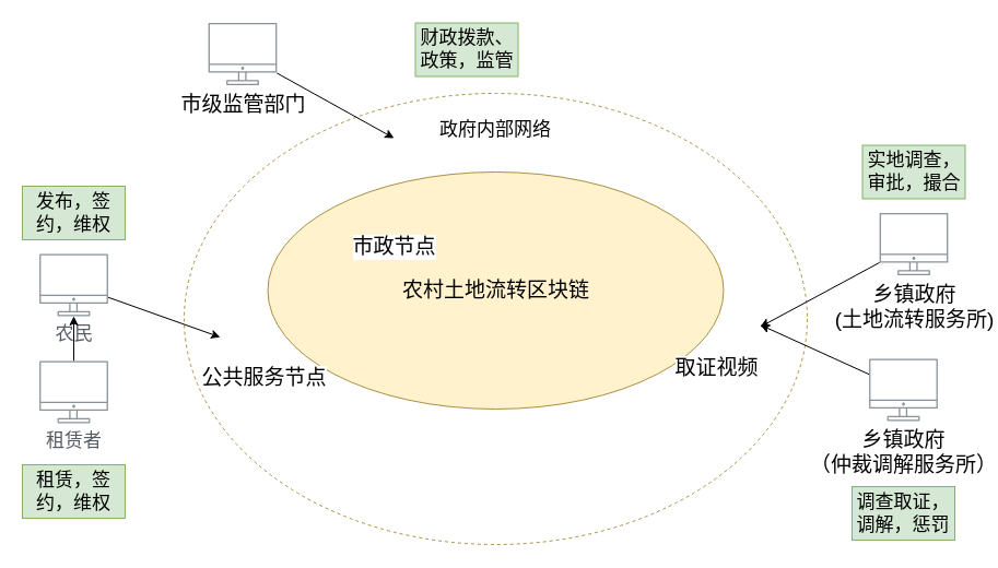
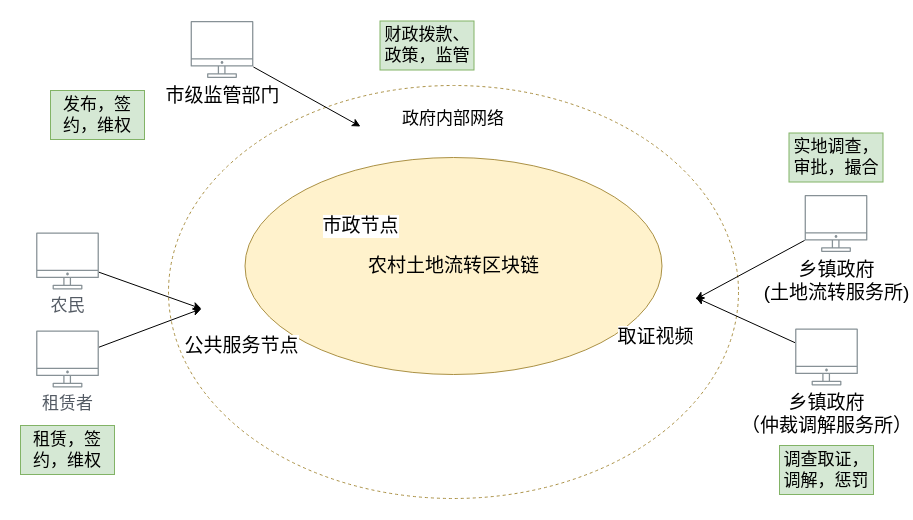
  <mxCell id="0" />
  <mxCell id="1" parent="0" />
  <mxCell id="2" value="政府内部网络&lt;br&gt;&lt;br&gt;&lt;br&gt;&lt;br&gt;&lt;br&gt;&lt;br&gt;&lt;br&gt;&lt;br&gt;&lt;br&gt;&lt;br&gt;&lt;br&gt;&lt;br&gt;&lt;br&gt;&lt;br&gt;&lt;br&gt;&lt;br&gt;&lt;br&gt;&lt;br&gt;" style="ellipse;whiteSpace=wrap;html=1;strokeColor=#AB9145;fontSize=17;dashed=1;" parent="1" vertex="1"><mxGeometry x="168" y="85" width="570" height="413" as="geometry" /></mxCell>
  <mxCell id="3" value="农村土地流转区块链" style="ellipse;whiteSpace=wrap;html=1;fillColor=#fff2cc;strokeColor=#AB9145;fontSize=19;" parent="1" vertex="1"><mxGeometry x="244.5" y="157" width="417" height="217" as="geometry" /></mxCell>
  <mxCell id="4" value="公共服务节点" style="shape=image;html=1;verticalAlign=top;verticalLabelPosition=bottom;labelBackgroundColor=#ffffff;imageAspect=0;aspect=fixed;image=https://cdn0.iconfinder.com/data/icons/blockchain-classic/256/EOS-128.png;strokeColor=#AB9145;fontSize=19;" parent="1" vertex="1"><mxGeometry x="201" y="249" width="79" height="79" as="geometry" /></mxCell>
  <mxCell id="5" value="市政节点" style="shape=image;html=1;verticalAlign=top;verticalLabelPosition=bottom;labelBackgroundColor=#ffffff;imageAspect=0;aspect=fixed;image=https://cdn0.iconfinder.com/data/icons/blockchain-classic/256/EOS-128.png;strokeColor=#AB9145;fontSize=19;" parent="1" vertex="1"><mxGeometry x="319" y="126" width="82" height="82" as="geometry" /></mxCell>
  <mxCell id="6" value="取证视频" style="shape=image;html=1;verticalAlign=top;verticalLabelPosition=bottom;labelBackgroundColor=#ffffff;imageAspect=0;aspect=fixed;image=https://cdn0.iconfinder.com/data/icons/blockchain-classic/256/EOS-128.png;strokeColor=#AB9145;fontSize=19;" parent="1" vertex="1"><mxGeometry x="614" y="238" width="81" height="81" as="geometry" /></mxCell>
  <mxCell id="7" style="edgeStyle=none;rounded=0;orthogonalLoop=1;jettySize=auto;html=1;fontSize=19;entryX=0;entryY=0.75;entryDx=0;entryDy=0;" parent="1" source="8" target="4" edge="1"><mxGeometry relative="1" as="geometry"><mxPoint x="158" y="282.5" as="targetPoint" /></mxGeometry></mxCell>
  <mxCell id="8" value="农民" style="outlineConnect=0;gradientColor=none;fontColor=#545B64;strokeColor=none;fillColor=#879196;dashed=0;verticalLabelPosition=bottom;verticalAlign=top;align=center;html=1;fontSize=17;fontStyle=0;aspect=fixed;shape=mxgraph.aws4.illustration_desktop;pointerEvents=1" parent="1" vertex="1"><mxGeometry x="35.5" y="232" width="63" height="57" as="geometry" /></mxCell>
- <mxCell id="9" style="edgeStyle=none;rounded=0;orthogonalLoop=1;jettySize=auto;html=1;fontSize=19;" parent="1" source="10" target="8" edge="1"><mxGeometry relative="1" as="geometry"><mxPoint x="151" y="312.5" as="targetPoint" /></mxGeometry></mxCell>
+ <mxCell id="9" style="edgeStyle=none;rounded=0;orthogonalLoop=1;jettySize=auto;html=1;fontSize=19;entryX=0;entryY=0.75;entryDx=0;entryDy=0;" parent="1" source="10" target="4" edge="1"><mxGeometry relative="1" as="geometry"><mxPoint x="151" y="312.5" as="targetPoint" /></mxGeometry></mxCell>
  <mxCell id="10" value="租赁者" style="outlineConnect=0;gradientColor=none;fontColor=#545B64;strokeColor=none;fillColor=#879196;dashed=0;verticalLabelPosition=bottom;verticalAlign=top;align=center;html=1;fontSize=17;fontStyle=0;aspect=fixed;shape=mxgraph.aws4.illustration_desktop;pointerEvents=1" parent="1" vertex="1"><mxGeometry x="35.5" y="330" width="63" height="57" as="geometry" /></mxCell>
- <mxCell id="11" value="发布，签约，维权" style="text;html=1;strokeColor=#82b366;fillColor=#d5e8d4;align=center;verticalAlign=middle;whiteSpace=wrap;rounded=0;fontSize=17;" parent="1" vertex="1"><mxGeometry x="20" y="170" width="94" height="49" as="geometry" /></mxCell>
+ <mxCell id="11" value="发布，签约，维权" style="text;html=1;strokeColor=#82b366;fillColor=#d5e8d4;align=center;verticalAlign=middle;whiteSpace=wrap;rounded=0;fontSize=17;" parent="1" vertex="1"><mxGeometry x="50" y="90" width="94" height="49" as="geometry" /></mxCell>
  <mxCell id="12" value="租赁，签约，维权" style="text;html=1;strokeColor=#82b366;fillColor=#d5e8d4;align=center;verticalAlign=middle;whiteSpace=wrap;rounded=0;fontSize=17;" parent="1" vertex="1"><mxGeometry x="20" y="425" width="94" height="49" as="geometry" /></mxCell>
  <mxCell id="13" value="实地调查，审批，撮合" style="text;html=1;strokeColor=#82b366;fillColor=#d5e8d4;align=center;verticalAlign=middle;whiteSpace=wrap;rounded=0;fontSize=17;" parent="1" vertex="1"><mxGeometry x="788.5" y="132.5" width="94" height="49" as="geometry" /></mxCell>
  <mxCell id="14" value="财政拨款、政策，监管" style="text;html=1;strokeColor=#82b366;fillColor=#d5e8d4;align=center;verticalAlign=middle;whiteSpace=wrap;rounded=0;fontSize=17;" parent="1" vertex="1"><mxGeometry x="379.5" y="20.5" width="94" height="49" as="geometry" /></mxCell>
  <mxCell id="15" value="调查取证，调解，惩罚" style="text;html=1;strokeColor=#82b366;fillColor=#d5e8d4;align=center;verticalAlign=middle;whiteSpace=wrap;rounded=0;fontSize=17;" parent="1" vertex="1"><mxGeometry x="779" y="445" width="94" height="49" as="geometry" /></mxCell>
  <mxCell id="16" style="edgeStyle=none;rounded=0;orthogonalLoop=1;jettySize=auto;html=1;fontSize=17;" parent="1" source="17" target="6" edge="1"><mxGeometry relative="1" as="geometry" /></mxCell>
  <mxCell id="17" value="&lt;span style=&quot;color: rgb(0 , 0 , 0) ; font-size: 19px ; background-color: rgb(255 , 255 , 255)&quot;&gt;乡镇政府&lt;/span&gt;&lt;br style=&quot;color: rgb(0 , 0 , 0) ; font-size: 19px&quot;&gt;&lt;span style=&quot;color: rgb(0 , 0 , 0) ; font-size: 19px ; background-color: rgb(255 , 255 , 255)&quot;&gt;（仲裁调解服务所）&lt;/span&gt;" style="outlineConnect=0;gradientColor=none;fontColor=#545B64;strokeColor=none;fillColor=#879196;dashed=0;verticalLabelPosition=bottom;verticalAlign=top;align=center;html=1;fontSize=17;fontStyle=0;aspect=fixed;shape=mxgraph.aws4.illustration_desktop;pointerEvents=1" parent="1" vertex="1"><mxGeometry x="794.5" y="328" width="63" height="57" as="geometry" /></mxCell>
  <mxCell id="18" style="edgeStyle=none;rounded=0;orthogonalLoop=1;jettySize=auto;html=1;fontSize=17;entryX=1;entryY=0.75;entryDx=0;entryDy=0;" parent="1" source="19" target="6" edge="1"><mxGeometry relative="1" as="geometry"><mxPoint x="689" y="335" as="targetPoint" /></mxGeometry></mxCell>
  <mxCell id="19" value="&lt;span style=&quot;color: rgb(0 , 0 , 0) ; font-size: 19px ; background-color: rgb(255 , 255 , 255)&quot;&gt;乡镇政府&lt;/span&gt;&lt;br style=&quot;color: rgb(0 , 0 , 0) ; font-size: 19px&quot;&gt;&lt;span style=&quot;color: rgb(0 , 0 , 0) ; font-size: 19px ; background-color: rgb(255 , 255 , 255)&quot;&gt;(土地流转服务所&lt;/span&gt;&lt;span style=&quot;color: rgb(0 , 0 , 0) ; font-family: &amp;#34;helvetica&amp;#34; , &amp;#34;arial&amp;#34; , sans-serif ; font-size: 0px&quot;&gt;%3CmxGraphModel%3E%3Croot%3E%3CmxCell%20id%3D%220%22%2F%3E%3CmxCell%20id%3D%221%22%20parent%3D%220%22%2F%3E%3CmxCell%20id%3D%222%22%20value%3D%22%E5%86%9C%E6%B0%91%22%20style%3D%22outlineConnect%3D0%3BgradientColor%3Dnone%3BfontColor%3D%23545B64%3BstrokeColor%3Dnone%3BfillColor%3D%23879196%3Bdashed%3D0%3BverticalLabelPosition%3Dbottom%3BverticalAlign%3Dtop%3Balign%3Dcenter%3Bhtml%3D1%3BfontSize%3D12%3BfontStyle%3D0%3Baspect%3Dfixed%3Bshape%3Dmxgraph.aws4.illustration_desktop%3BpointerEvents%3D1%22%20vertex%3D%221%22%20parent%3D%221%22%3E%3CmxGeometry%20x%3D%2226%22%20y%3D%22287%22%20width%3D%2263%22%20height%3D%2257%22%20as%3D%22geometry%22%2F%3E%3C%2FmxCell%3E%3C%2Froot%3E%3C%2FmxGraphModel%3Edtu土地&lt;/span&gt;&lt;span style=&quot;color: rgb(0 , 0 , 0) ; font-size: 19px ; background-color: rgb(255 , 255 , 255)&quot;&gt;)&lt;/span&gt;" style="outlineConnect=0;gradientColor=none;fontColor=#545B64;strokeColor=none;fillColor=#879196;dashed=0;verticalLabelPosition=bottom;verticalAlign=top;align=center;html=1;fontSize=17;fontStyle=0;aspect=fixed;shape=mxgraph.aws4.illustration_desktop;pointerEvents=1" parent="1" vertex="1"><mxGeometry x="804" y="194.5" width="63" height="57" as="geometry" /></mxCell>
  <mxCell id="20" style="edgeStyle=none;rounded=0;orthogonalLoop=1;jettySize=auto;html=1;entryX=0.5;entryY=0;entryDx=0;entryDy=0;fontSize=17;" parent="1" source="21" target="5" edge="1"><mxGeometry relative="1" as="geometry" /></mxCell>
  <mxCell id="21" value="&lt;span style=&quot;color: rgb(0 , 0 , 0) ; font-size: 19px ; background-color: rgb(255 , 255 , 255)&quot;&gt;市级监管部门&lt;/span&gt;" style="outlineConnect=0;gradientColor=none;fontColor=#545B64;strokeColor=none;fillColor=#879196;dashed=0;verticalLabelPosition=bottom;verticalAlign=top;align=center;html=1;fontSize=17;fontStyle=0;aspect=fixed;shape=mxgraph.aws4.illustration_desktop;pointerEvents=1" parent="1" vertex="1"><mxGeometry x="190" y="20.5" width="63" height="57" as="geometry" /></mxCell>
